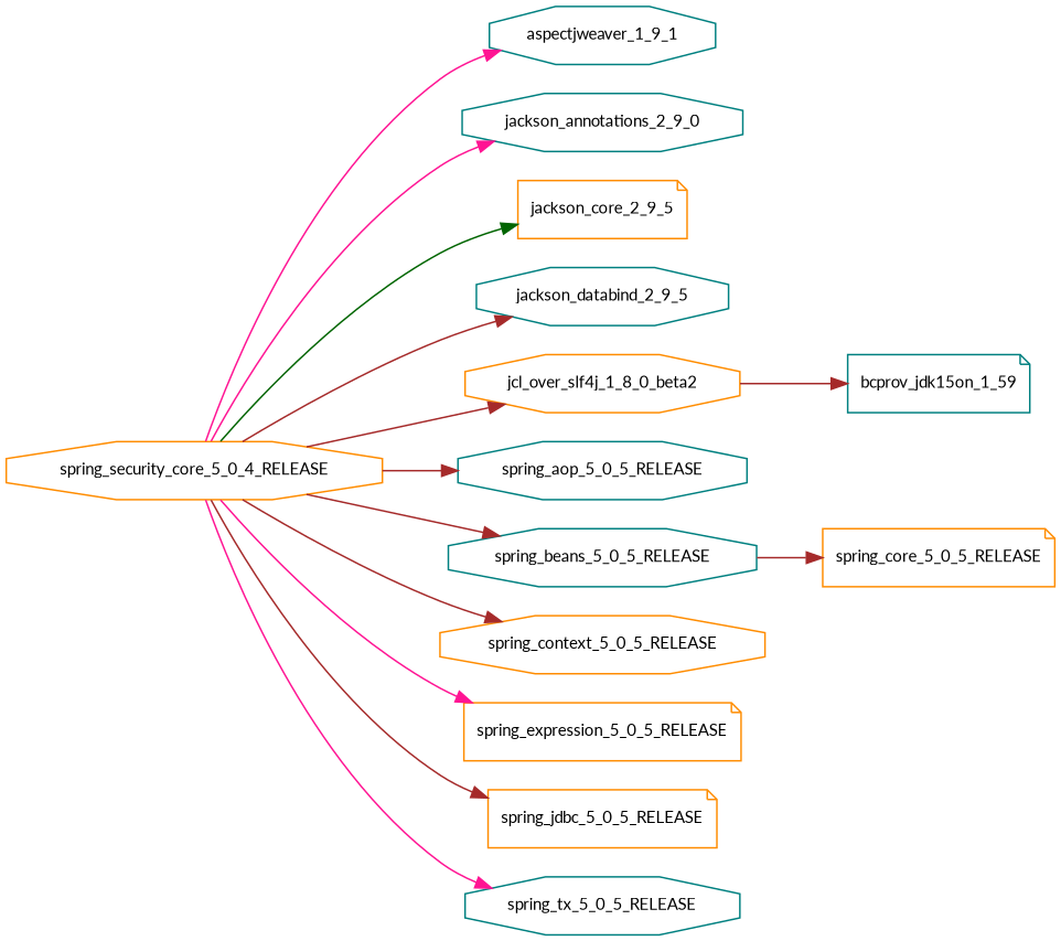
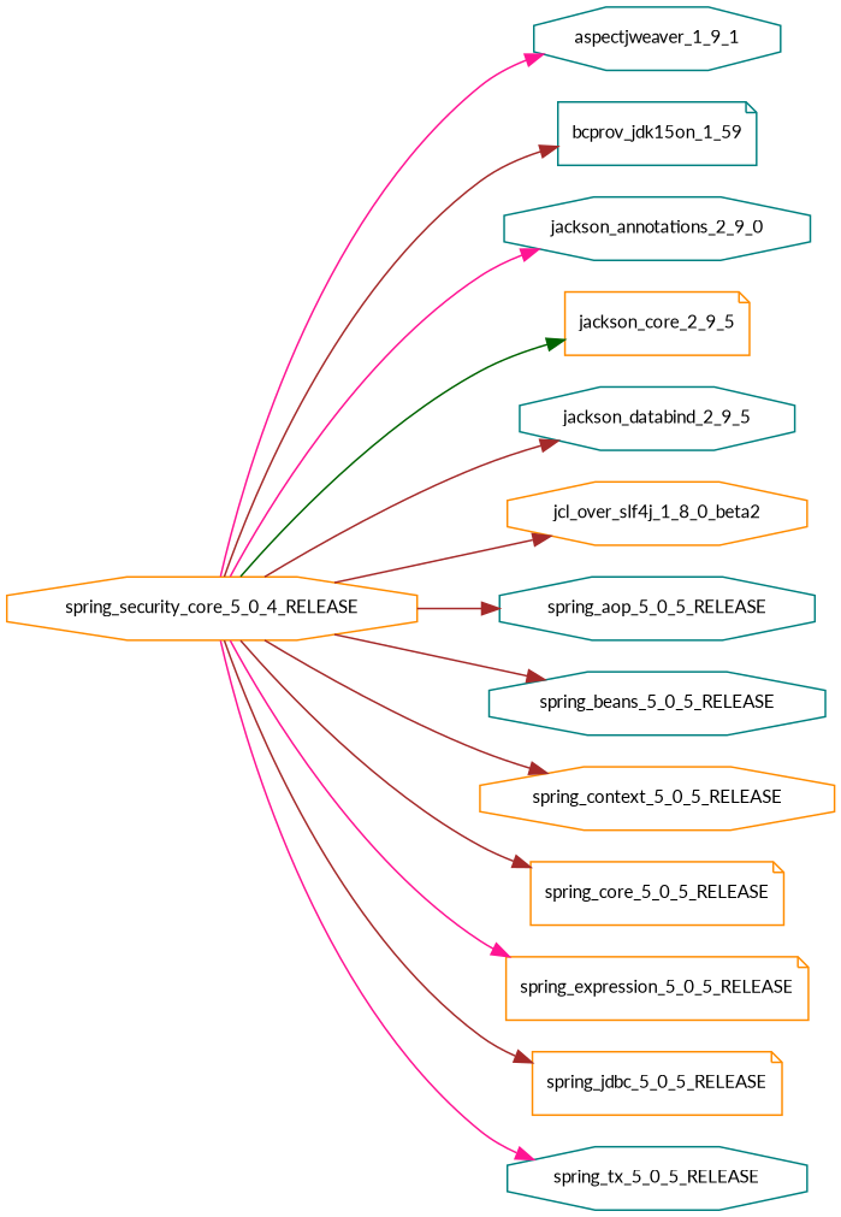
  digraph {
    fontname=Lato
    rankdir=LR
    node [color=teal fontname=Lato fontsize=10.0 shape=octagon]
    edge [color=brown fontname=Lato]
    aspectjweaver_1_9_1
    spring_security_core_5_0_4_RELEASE [color=darkorange]
    bcprov_jdk15on_1_59 [shape=note]
    jackson_annotations_2_9_0
    jackson_core_2_9_5 [color=darkorange shape=note]
    jackson_databind_2_9_5
    jcl_over_slf4j_1_8_0_beta2 [color=darkorange]
    spring_aop_5_0_5_RELEASE
    spring_beans_5_0_5_RELEASE
    spring_context_5_0_5_RELEASE [color=darkorange]
    spring_core_5_0_5_RELEASE [color=darkorange shape=note]
    spring_expression_5_0_5_RELEASE [color=darkorange shape=note]
    spring_jdbc_5_0_5_RELEASE [color=darkorange shape=note]
    spring_tx_5_0_5_RELEASE
    spring_security_core_5_0_4_RELEASE -> aspectjweaver_1_9_1 [color=deeppink]
-   jcl_over_slf4j_1_8_0_beta2 -> bcprov_jdk15on_1_59
+   spring_security_core_5_0_4_RELEASE -> bcprov_jdk15on_1_59
    spring_security_core_5_0_4_RELEASE -> jackson_annotations_2_9_0 [color=deeppink]
    spring_security_core_5_0_4_RELEASE -> jackson_core_2_9_5 [color=darkgreen]
    spring_security_core_5_0_4_RELEASE -> jackson_databind_2_9_5
    spring_security_core_5_0_4_RELEASE -> jcl_over_slf4j_1_8_0_beta2
    spring_security_core_5_0_4_RELEASE -> spring_aop_5_0_5_RELEASE
    spring_security_core_5_0_4_RELEASE -> spring_beans_5_0_5_RELEASE
    spring_security_core_5_0_4_RELEASE -> spring_context_5_0_5_RELEASE
-   spring_beans_5_0_5_RELEASE -> spring_core_5_0_5_RELEASE
+   spring_security_core_5_0_4_RELEASE -> spring_core_5_0_5_RELEASE
    spring_security_core_5_0_4_RELEASE -> spring_expression_5_0_5_RELEASE [color=deeppink]
    spring_security_core_5_0_4_RELEASE -> spring_jdbc_5_0_5_RELEASE
    spring_security_core_5_0_4_RELEASE -> spring_tx_5_0_5_RELEASE [color=deeppink]
  }
